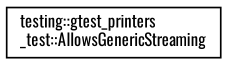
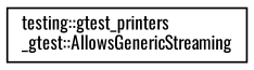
  digraph {
    rankdir=LR
    fontname=Oswald
-   n1 [color=black fillcolor=white fontname=Oswald fontsize=10 height=0.2 label="testing::gtest_printers\l_test::AllowsGenericStreaming" shape=record style=filled width=0.4]
+   n1 [color=black fillcolor=white fontname=Oswald fontsize=10 height=0.2 label="testing::gtest_printers\l_gtest::AllowsGenericStreaming" shape=record style=filled width=0.4]
  }
